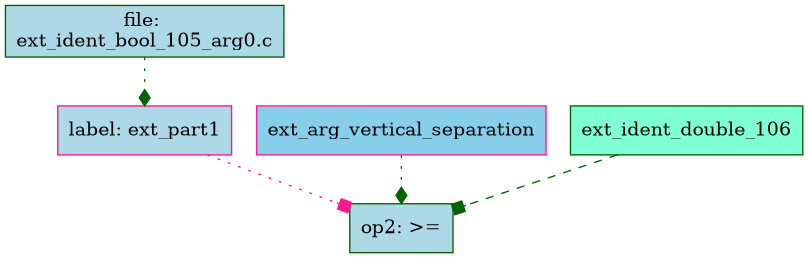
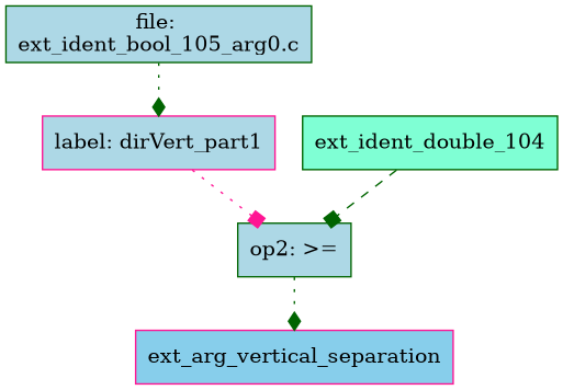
  digraph {
    node [color=darkgreen fillcolor=lightblue shape=box style=filled]
    edge [arrowhead=diamond color=darkgreen style=dotted]
    n1 [label="file: \next_ident_bool_105_arg0.c"]
-   n2 [color=deeppink label="label: ext_part1"]
+   n2 [color=deeppink label="label: dirVert_part1"]
    n3 [label="op2: >="]
    n4 [color=deeppink fillcolor=skyblue label=ext_arg_vertical_separation]
-   n5 [fillcolor=aquamarine label=ext_ident_double_106]
+   n5 [fillcolor=aquamarine label=ext_ident_double_104]
    n1 -> n2
    n2 -> n3 [arrowhead=box color=deeppink]
-   n4 -> n3
+   n3 -> n4
    n5 -> n3 [arrowhead=box style=dashed]
  }
